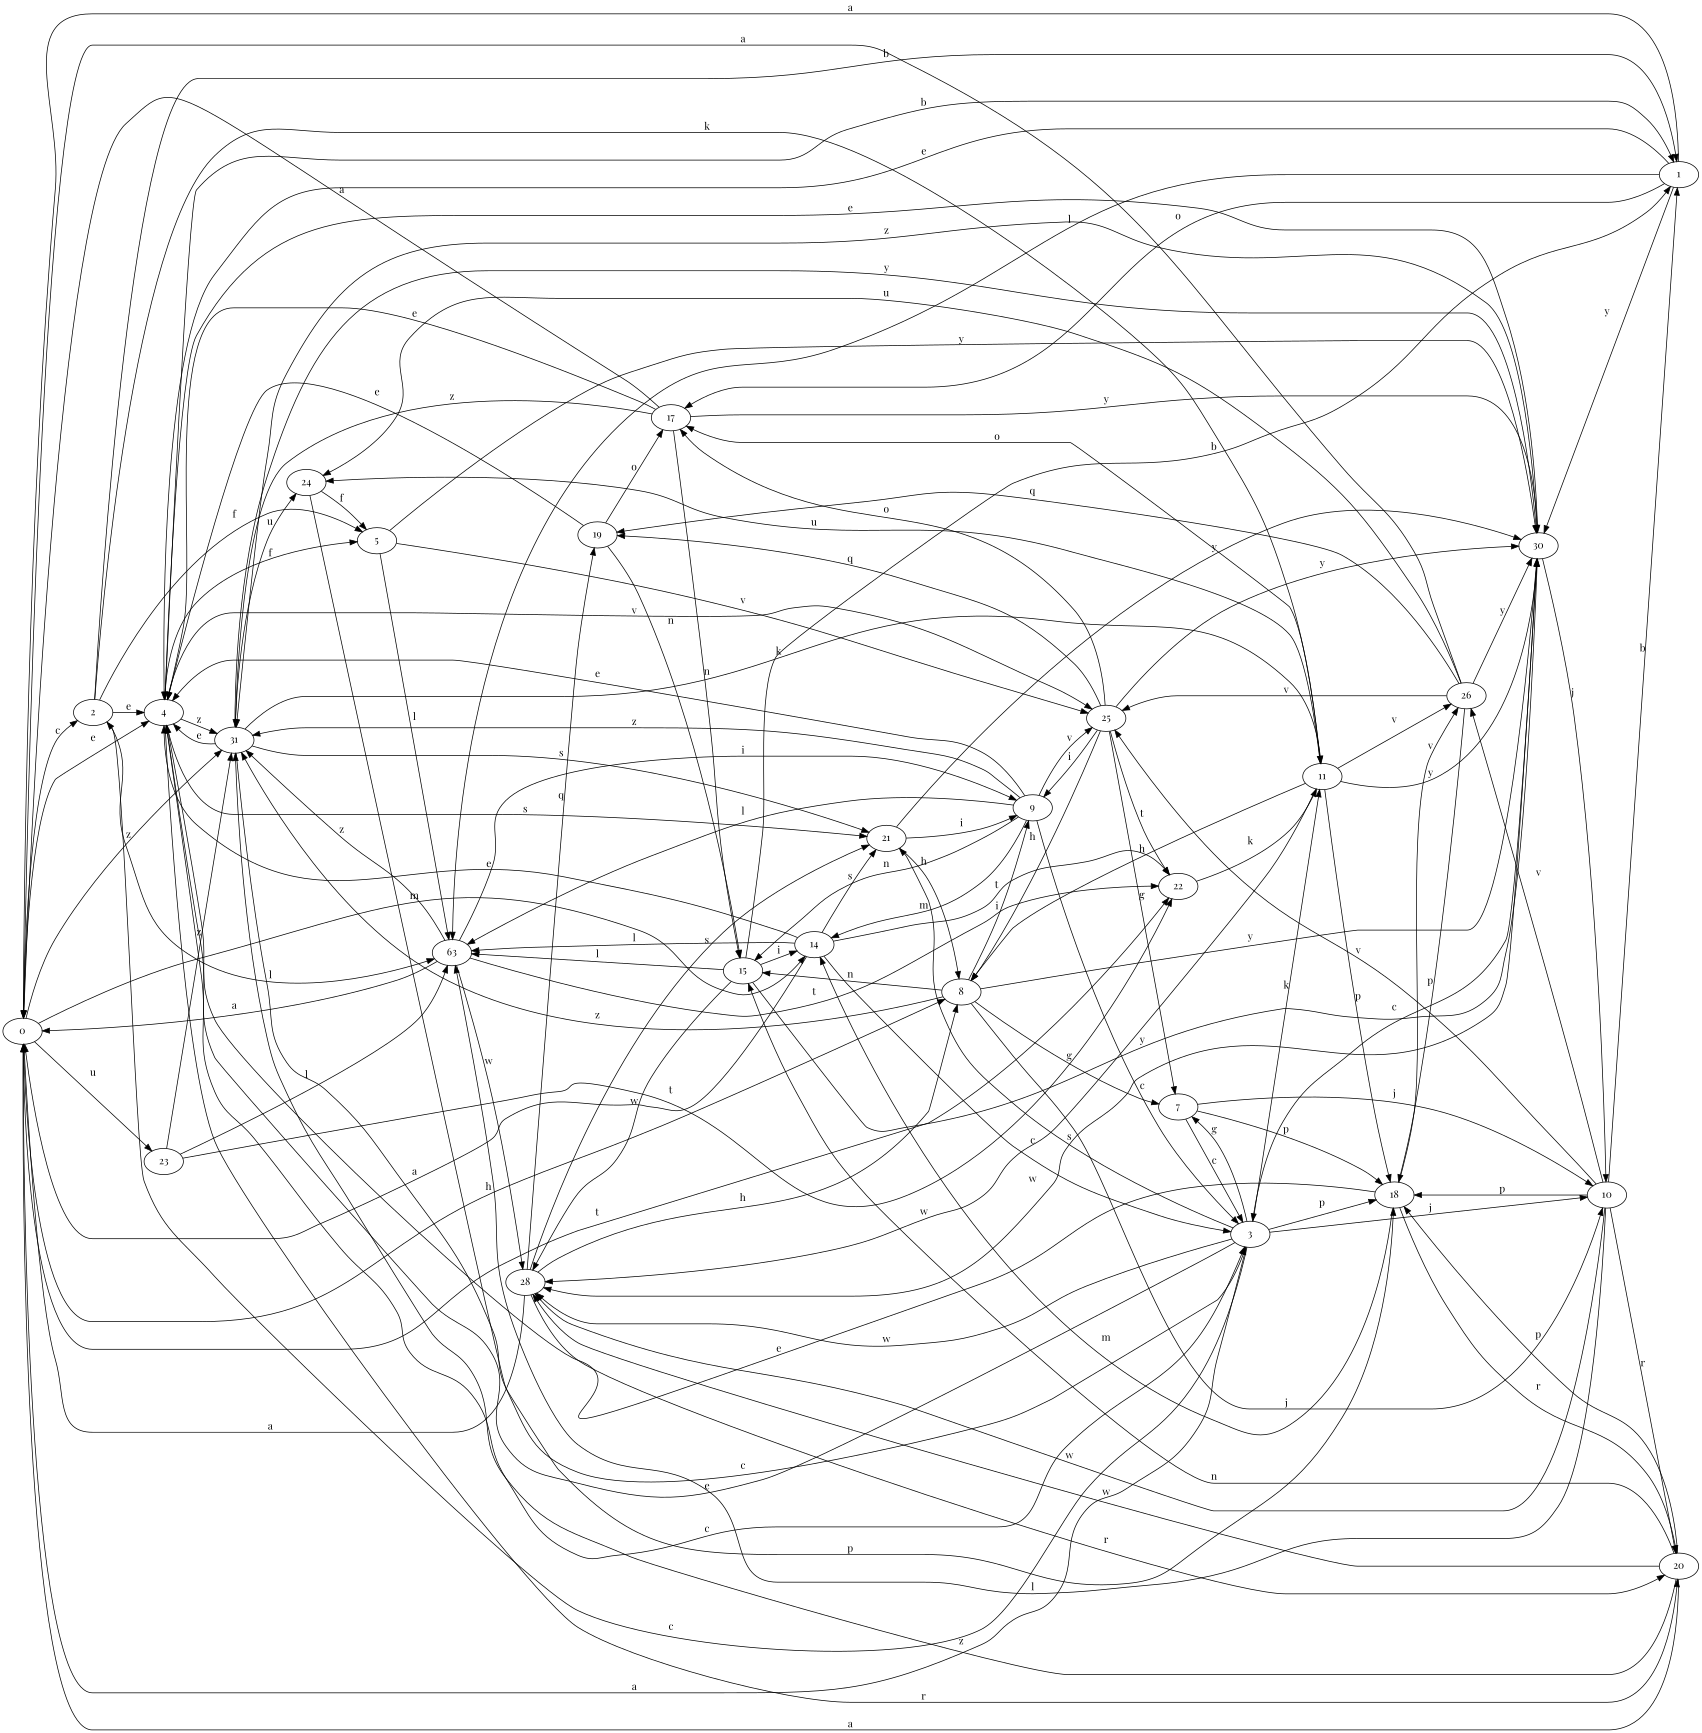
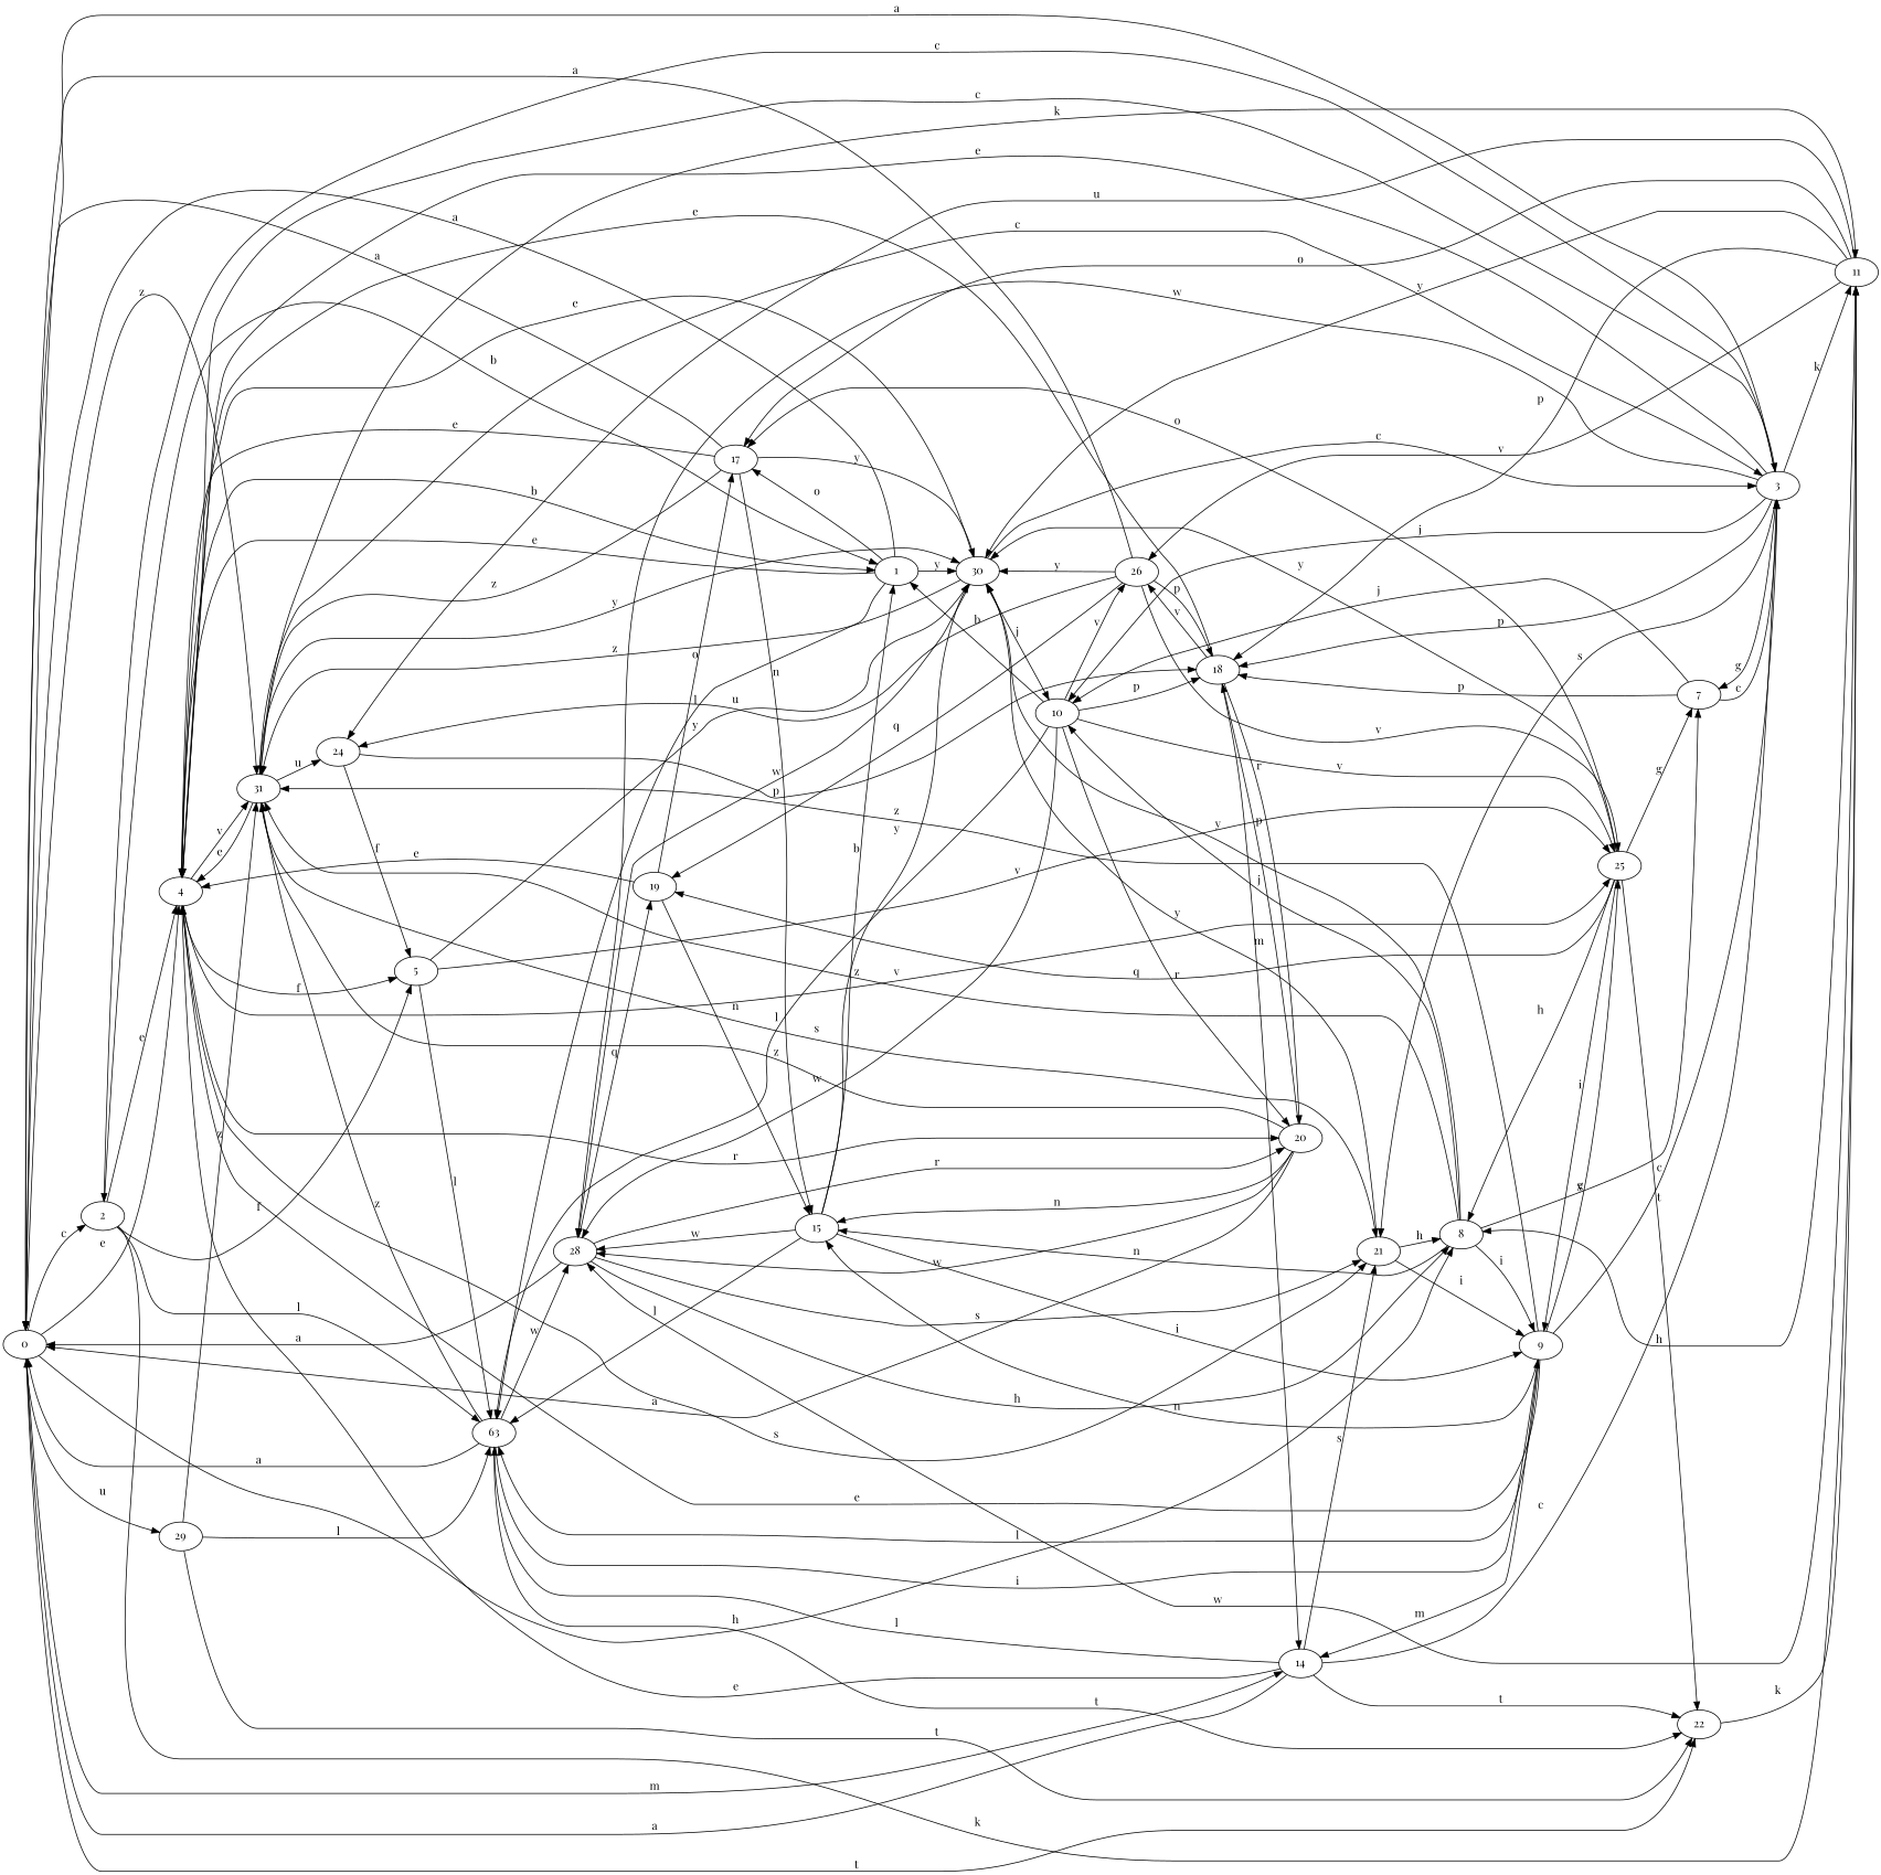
  strict digraph {
    fontname="Playfair Display"
    rankdir=LR
    node [fontname="Playfair Display"]
    edge [fontname="Playfair Display"]
    0
    2
    4
    8
    14
    22
-   23
+   23 [label=29]
    31
    1
    n10 [label=63]
    5
    11
    3
    21
    20
    25
    30
    7
    10
    9
    15
    24
    17
    28
    18
    26
    19
    0 -> 2 [label=c]
    0 -> 4 [label=e]
    0 -> 8 [label=h]
    0 -> 14 [label=m]
    0 -> 22 [label=t]
    0 -> 23 [label=u]
    0 -> 31 [label=z]
    2 -> 4 [label=e]
    2 -> 1 [label=b]
    2 -> n10 [label=l]
    2 -> 5 [label=f]
    2 -> 11 [label=k]
-   4 -> 31 [label=z]
+   4 -> 31 [label=v]
    4 -> 1 [label=b]
    4 -> 5 [label=f]
    4 -> 3 [label=c]
    4 -> 21 [label=s]
    4 -> 20 [label=r]
    4 -> 25 [label=v]
    8 -> 31 [label=z]
    8 -> 30 [label=y]
    8 -> 7 [label=g]
    8 -> 10 [label=j]
    8 -> 9 [label=i]
    8 -> 15 [label=n]
    14 -> 0 [label=a]
    14 -> 4 [label=e]
    14 -> 22 [label=t]
    14 -> n10 [label=l]
    14 -> 3 [label=c]
    14 -> 21 [label=s]
    22 -> 11 [label=k]
    23 -> 22 [label=t]
    23 -> 31 [label=z]
    23 -> n10 [label=l]
    31 -> 4 [label=e]
    31 -> 11 [label=k]
    31 -> 3 [label=c]
    31 -> 21 [label=s]
    31 -> 30 [label=y]
    31 -> 24 [label=u]
    1 -> 0 [label=a]
    1 -> 4 [label=e]
    1 -> n10 [label=l]
    1 -> 30 [label=y]
    1 -> 17 [label=o]
    n10 -> 0 [label=a]
    n10 -> 22 [label=t]
    n10 -> 31 [label=z]
    n10 -> 9 [label=i]
    n10 -> 28 [label=w]
    5 -> n10 [label=l]
    5 -> 25 [label=v]
    5 -> 30 [label=y]
    11 -> 8 [label=h]
    11 -> 30 [label=y]
    11 -> 24 [label=u]
    11 -> 17 [label=o]
    11 -> 28 [label=w]
    11 -> 18 [label=p]
    11 -> 26 [label=v]
    3 -> 0 [label=a]
    3 -> 2 [label=c]
    3 -> 4 [label=e]
    3 -> 11 [label=k]
    3 -> 21 [label=s]
    3 -> 7 [label=g]
    3 -> 10 [label=j]
    3 -> 28 [label=w]
    3 -> 18 [label=p]
    21 -> 8 [label=h]
    21 -> 30 [label=y]
    21 -> 9 [label=i]
    20 -> 0 [label=a]
    20 -> 31 [label=z]
    20 -> 15 [label=n]
    20 -> 28 [label=w]
    20 -> 18 [label=p]
    25 -> 8 [label=h]
    25 -> 22 [label=t]
    25 -> 30 [label=y]
    25 -> 7 [label=g]
    25 -> 9 [label=i]
    25 -> 17 [label=o]
    25 -> 19 [label=q]
    30 -> 4 [label=e]
    30 -> 31 [label=z]
    30 -> 3 [label=c]
    30 -> 10 [label=j]
    30 -> 28 [label=w]
    7 -> 3 [label=c]
    7 -> 10 [label=j]
    7 -> 18 [label=p]
    10 -> 1 [label=b]
    10 -> n10 [label=l]
    10 -> 20 [label=r]
    10 -> 25 [label=v]
    10 -> 28 [label=w]
    10 -> 18 [label=p]
    10 -> 26 [label=v]
    9 -> 4 [label=e]
    9 -> 14 [label=m]
    9 -> 31 [label=z]
    9 -> n10 [label=l]
    9 -> 3 [label=c]
    9 -> 25 [label=v]
    9 -> 15 [label=n]
    15 -> 1 [label=b]
    15 -> n10 [label=l]
    15 -> 30 [label=y]
-   15 -> 14 [label=i]
+   15 -> 9 [label=i]
    15 -> 28 [label=w]
    24 -> 5 [label=f]
    24 -> 18 [label=p]
    17 -> 0 [label=a]
    17 -> 4 [label=e]
    17 -> 31 [label=z]
    17 -> 30 [label=y]
    17 -> 15 [label=n]
    28 -> 0 [label=a]
    28 -> 8 [label=h]
    28 -> 21 [label=s]
    28 -> 20 [label=r]
    28 -> 19 [label=q]
    18 -> 4 [label=e]
    18 -> 14 [label=m]
    18 -> 20 [label=r]
    18 -> 26 [label=v]
    26 -> 0 [label=a]
    26 -> 25 [label=v]
    26 -> 30 [label=y]
    26 -> 24 [label=u]
    26 -> 18 [label=p]
    26 -> 19 [label=q]
    19 -> 4 [label=e]
    19 -> 15 [label=n]
    19 -> 17 [label=o]
  }
